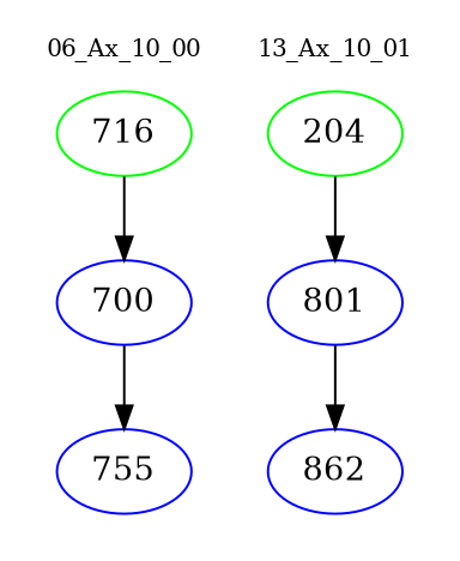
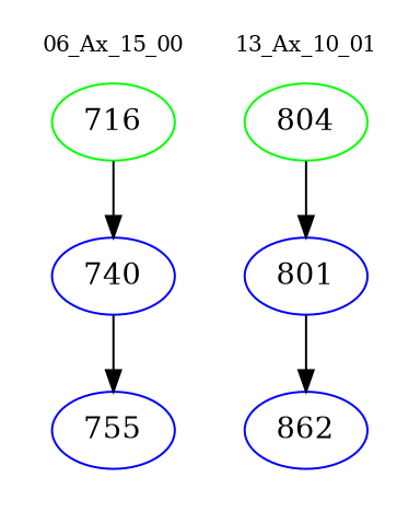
  digraph {
    node [color=blue]
    edge [color=black]
    n1 [color=green label=716]
-   n2 [label=700]
+   n2 [label=740]
    n3 [label=755]
-   n4 [color=green label=204]
+   n4 [color=green label=804]
    n5 [label=801]
    n6 [label=862]
    subgraph cluster_1 {
      color=white
      fontsize=10
-     label="06_Ax_10_00"
+     label="06_Ax_15_00"
      n1
      n2
      n3
    }
    subgraph cluster_2 {
      color=white
      fontsize=10
      label="13_Ax_10_01"
      n4
      n5
      n6
    }
    n1 -> n2
    n2 -> n3
    n4 -> n5
    n5 -> n6
  }
